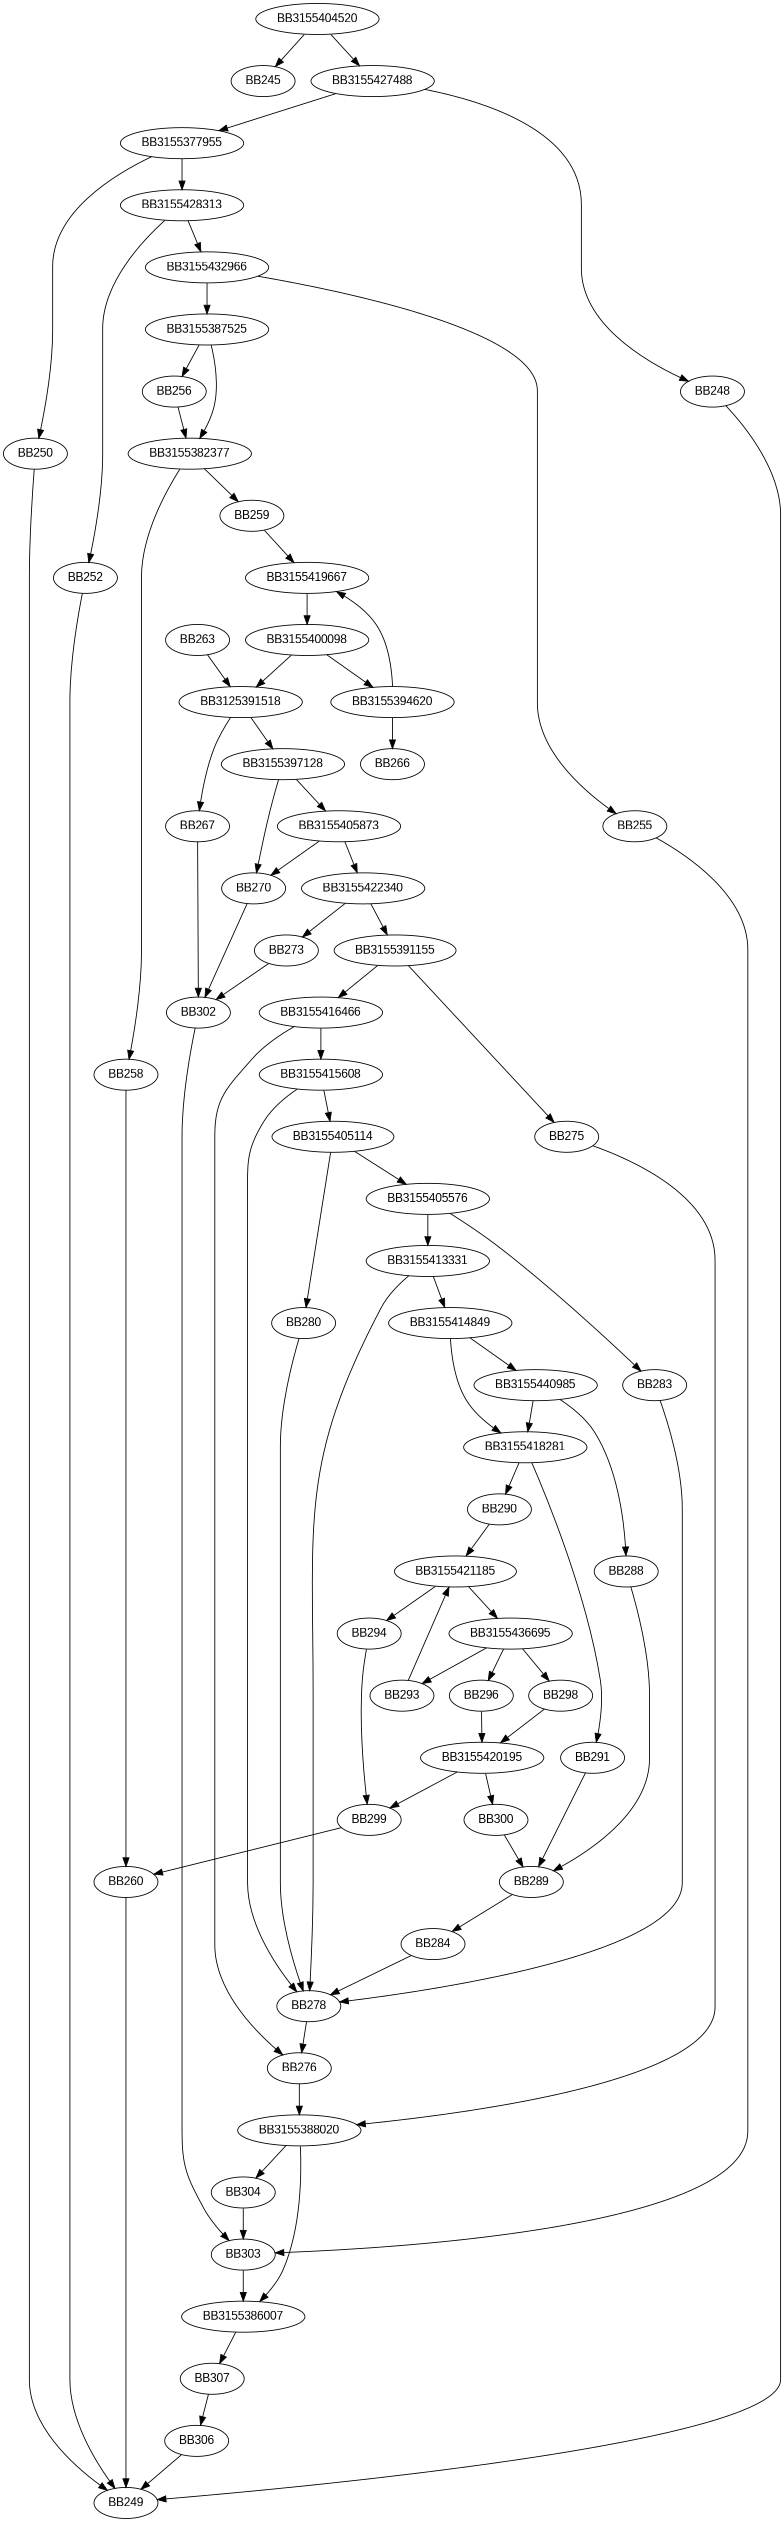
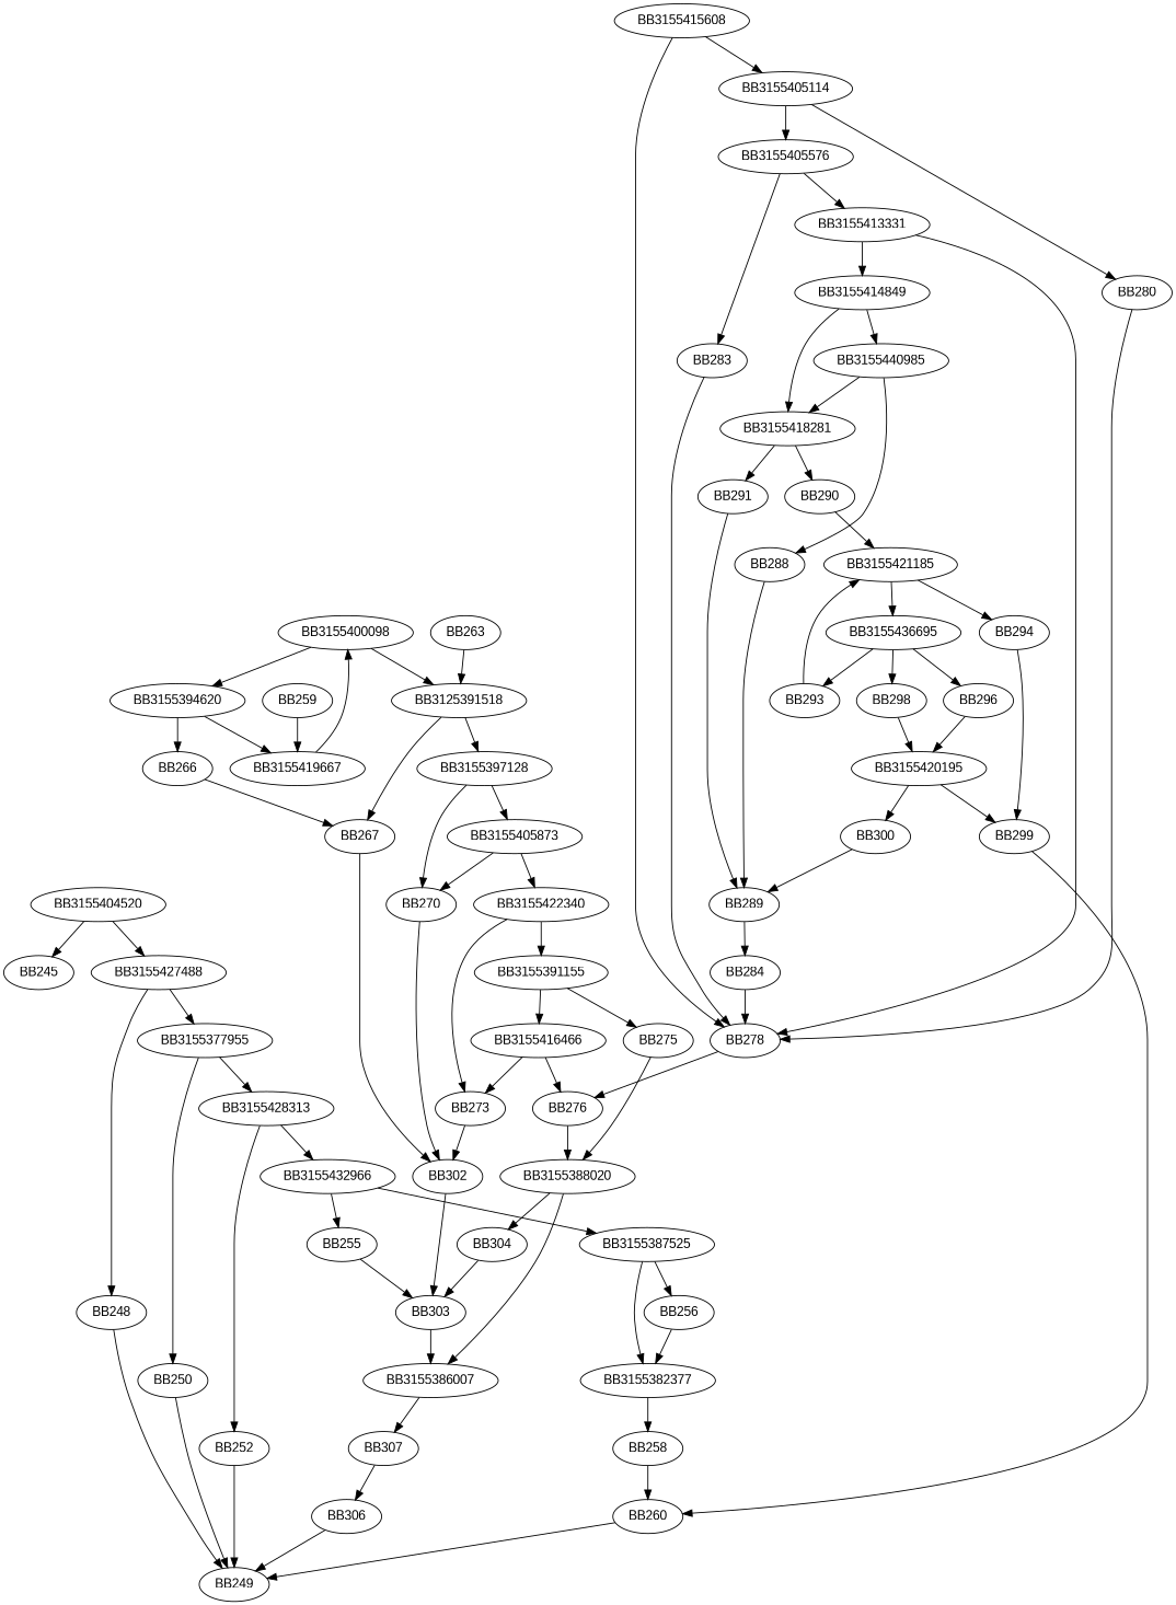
  digraph {
    fontname="Liberation Sans"
    node [fontname="Liberation Sans"]
    edge [fontname="Liberation Sans"]
    BB3155404520
    BB245
    BB3155427488
    BB3155377955
    BB248
    BB250
    BB3155428313
    BB249
    BB252
    BB3155432966
    BB3155387525
    BB255
    BB256
    BB3155382377
    BB303
    BB258
    BB259
    BB3155386007
    BB260
    BB3155419667
    BB3155400098
    n22 [label=BB3125391518]
    BB3155394620
    BB263
    BB267
    BB3155397128
    BB266
    BB302
    BB3155405873
    BB270
    BB3155422340
    BB3155391155
    BB273
    BB3155416466
    BB275
    BB276
    BB3155415608
    BB3155388020
    BB278
    BB3155405114
    BB304
    BB280
    BB3155405576
    BB3155413331
    BB283
    BB3155414849
    BB284
    BB3155418281
    BB3155440985
    BB290
    BB291
    BB288
    BB3155421185
    BB289
    BB294
    BB3155436695
    BB293
    BB299
    BB296
    n60 [label=BB298]
    BB3155420195
    BB300
    BB307
    BB306
    BB3155404520 -> BB245
    BB3155404520 -> BB3155427488
    BB3155427488 -> BB3155377955
    BB3155427488 -> BB248
    BB3155377955 -> BB250
    BB3155377955 -> BB3155428313
    BB248 -> BB249
    BB250 -> BB249
    BB3155428313 -> BB252
    BB3155428313 -> BB3155432966
    BB252 -> BB249
    BB3155432966 -> BB3155387525
    BB3155432966 -> BB255
    BB3155387525 -> BB256
    BB3155387525 -> BB3155382377
    BB255 -> BB303
    BB256 -> BB3155382377
    BB3155382377 -> BB258
-   BB3155382377 -> BB259
    BB303 -> BB3155386007
    BB258 -> BB260
    BB259 -> BB3155419667
    BB3155386007 -> BB307
    BB260 -> BB249
    BB3155419667 -> BB3155400098
    BB3155400098 -> n22
    BB3155400098 -> BB3155394620
    n22 -> BB267
    n22 -> BB3155397128
    BB3155394620 -> BB3155419667
    BB3155394620 -> BB266
    BB263 -> n22
    BB267 -> BB302
    BB3155397128 -> BB3155405873
    BB3155397128 -> BB270
+   BB266 -> BB267
    BB302 -> BB303
    BB3155405873 -> BB270
    BB3155405873 -> BB3155422340
    BB270 -> BB302
    BB3155422340 -> BB3155391155
    BB3155422340 -> BB273
    BB3155391155 -> BB3155416466
    BB3155391155 -> BB275
    BB273 -> BB302
    BB3155416466 -> BB276
-   BB3155416466 -> BB3155415608
+   BB3155416466 -> BB273
    BB275 -> BB3155388020
    BB276 -> BB3155388020
    BB3155415608 -> BB278
    BB3155415608 -> BB3155405114
    BB3155388020 -> BB3155386007
    BB3155388020 -> BB304
    BB278 -> BB276
    BB3155405114 -> BB280
    BB3155405114 -> BB3155405576
    BB304 -> BB303
    BB280 -> BB278
    BB3155405576 -> BB3155413331
    BB3155405576 -> BB283
    BB3155413331 -> BB278
    BB3155413331 -> BB3155414849
    BB283 -> BB278
    BB3155414849 -> BB3155418281
    BB3155414849 -> BB3155440985
    BB284 -> BB278
    BB3155418281 -> BB290
    BB3155418281 -> BB291
    BB3155440985 -> BB3155418281
    BB3155440985 -> BB288
    BB290 -> BB3155421185
    BB291 -> BB289
    BB288 -> BB289
    BB3155421185 -> BB294
    BB3155421185 -> BB3155436695
    BB289 -> BB284
    BB294 -> BB299
    BB3155436695 -> BB293
    BB3155436695 -> BB296
    BB3155436695 -> n60
    BB293 -> BB3155421185
    BB299 -> BB260
    BB296 -> BB3155420195
    n60 -> BB3155420195
    BB3155420195 -> BB299
    BB3155420195 -> BB300
    BB300 -> BB289
    BB307 -> BB306
    BB306 -> BB249
  }
